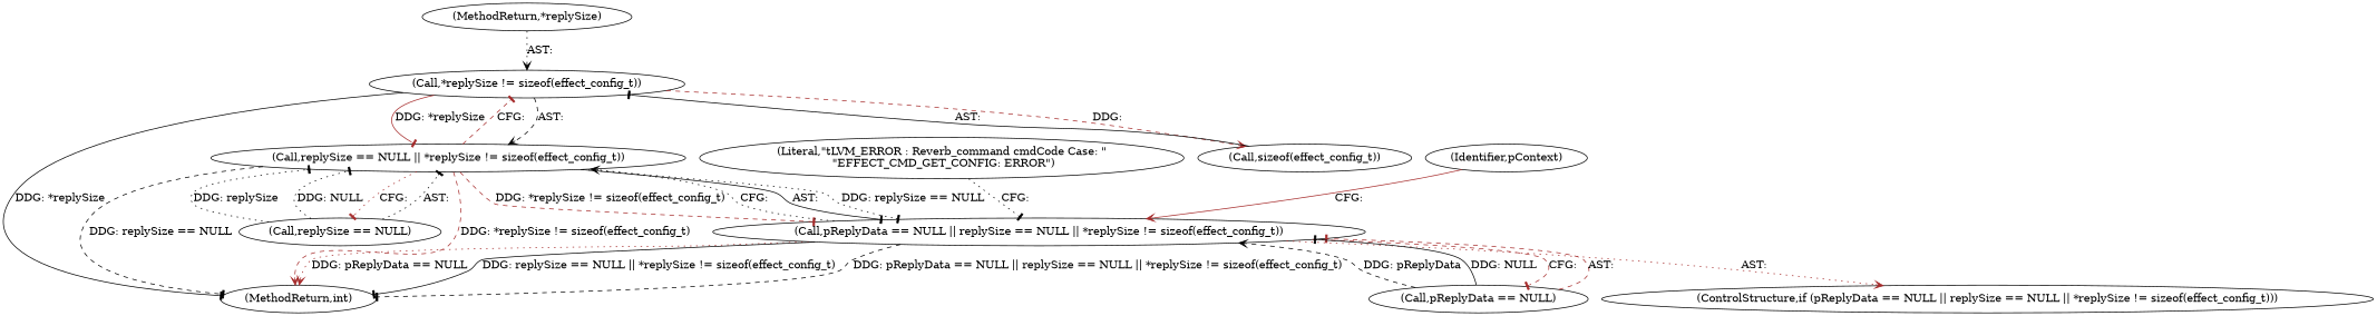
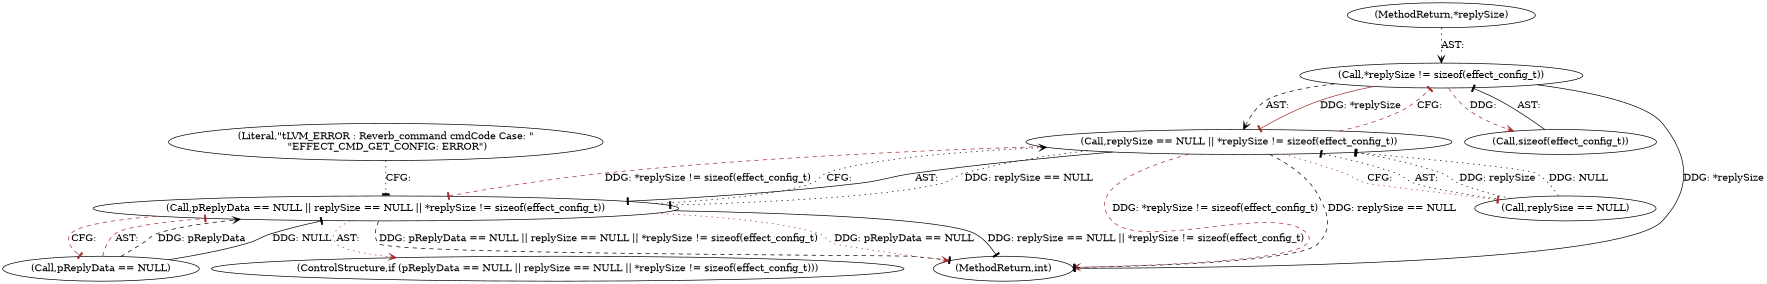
  digraph {
    edge [arrowhead=tee color=black style=dashed]
    n1 [label="(Call,*replySize != sizeof(effect_config_t))"]
    n2 [label="(Call,replySize == NULL || *replySize != sizeof(effect_config_t))"]
    n3 [label="(Call,sizeof(effect_config_t))"]
    n4 [label="(MethodReturn,int)"]
    n5 [label="(Call,pReplyData == NULL || replySize == NULL || *replySize != sizeof(effect_config_t))"]
    n6 [label="(Call,replySize == NULL)"]
    n7 [label="(Call,pReplyData == NULL)"]
    n8 [label="(ControlStructure,if (pReplyData == NULL || replySize == NULL || *replySize != sizeof(effect_config_t)))"]
-   n9 [label="(Identifier,pContext)"]
    n10 [label="(MethodReturn,*replySize)"]
    n11 [label="(Literal,\"\tLVM_ERROR : Reverb_command cmdCode Case: \"\n \"EFFECT_CMD_GET_CONFIG: ERROR\")"]
    n1 -> n2 [arrowhead=vee label="AST: "]
    n1 -> n2 [color=brown label="DDG: *replySize" style=solid]
    n1 -> n3 [arrowhead=vee color=brown label="DDG: "]
    n1 -> n4 [label="DDG: *replySize" style=solid]
    n2 -> n1 [color=brown label="CFG: "]
    n2 -> n4 [arrowhead=vee color=brown label="DDG: *replySize != sizeof(effect_config_t)"]
    n2 -> n4 [label="DDG: replySize == NULL"]
    n2 -> n5 [label="AST: " style=solid]
    n2 -> n5 [label="DDG: replySize == NULL" style=dotted]
    n2 -> n5 [color=brown label="DDG: *replySize != sizeof(effect_config_t)"]
    n2 -> n6 [color=brown label="CFG: " style=dotted]
    n3 -> n1 [label="AST: " style=solid]
    n5 -> n2 [arrowhead=vee label="CFG: " style=dotted]
    n5 -> n4 [label="DDG: pReplyData == NULL || replySize == NULL || *replySize != sizeof(effect_config_t)"]
    n5 -> n4 [arrowhead=vee color=brown label="DDG: pReplyData == NULL" style=dotted]
    n5 -> n4 [label="DDG: replySize == NULL || *replySize != sizeof(effect_config_t)" style=solid]
    n5 -> n7 [color=brown label="CFG: "]
    n5 -> n8 [arrowhead=vee color=brown label="AST: " style=dotted]
    n6 -> n2 [label="AST: " style=dotted]
    n6 -> n2 [label="DDG: replySize" style=dotted]
    n6 -> n2 [label="DDG: NULL" style=dotted]
    n7 -> n5 [color=brown label="AST: "]
    n7 -> n5 [arrowhead=vee label="DDG: pReplyData"]
    n7 -> n5 [label="DDG: NULL" style=solid]
-   n9 -> n5 [arrowhead=vee color=brown label="CFG: " style=solid]
    n10 -> n1 [arrowhead=vee label="AST: " style=dotted]
    n11 -> n5 [label="CFG: " style=dotted]
  }
